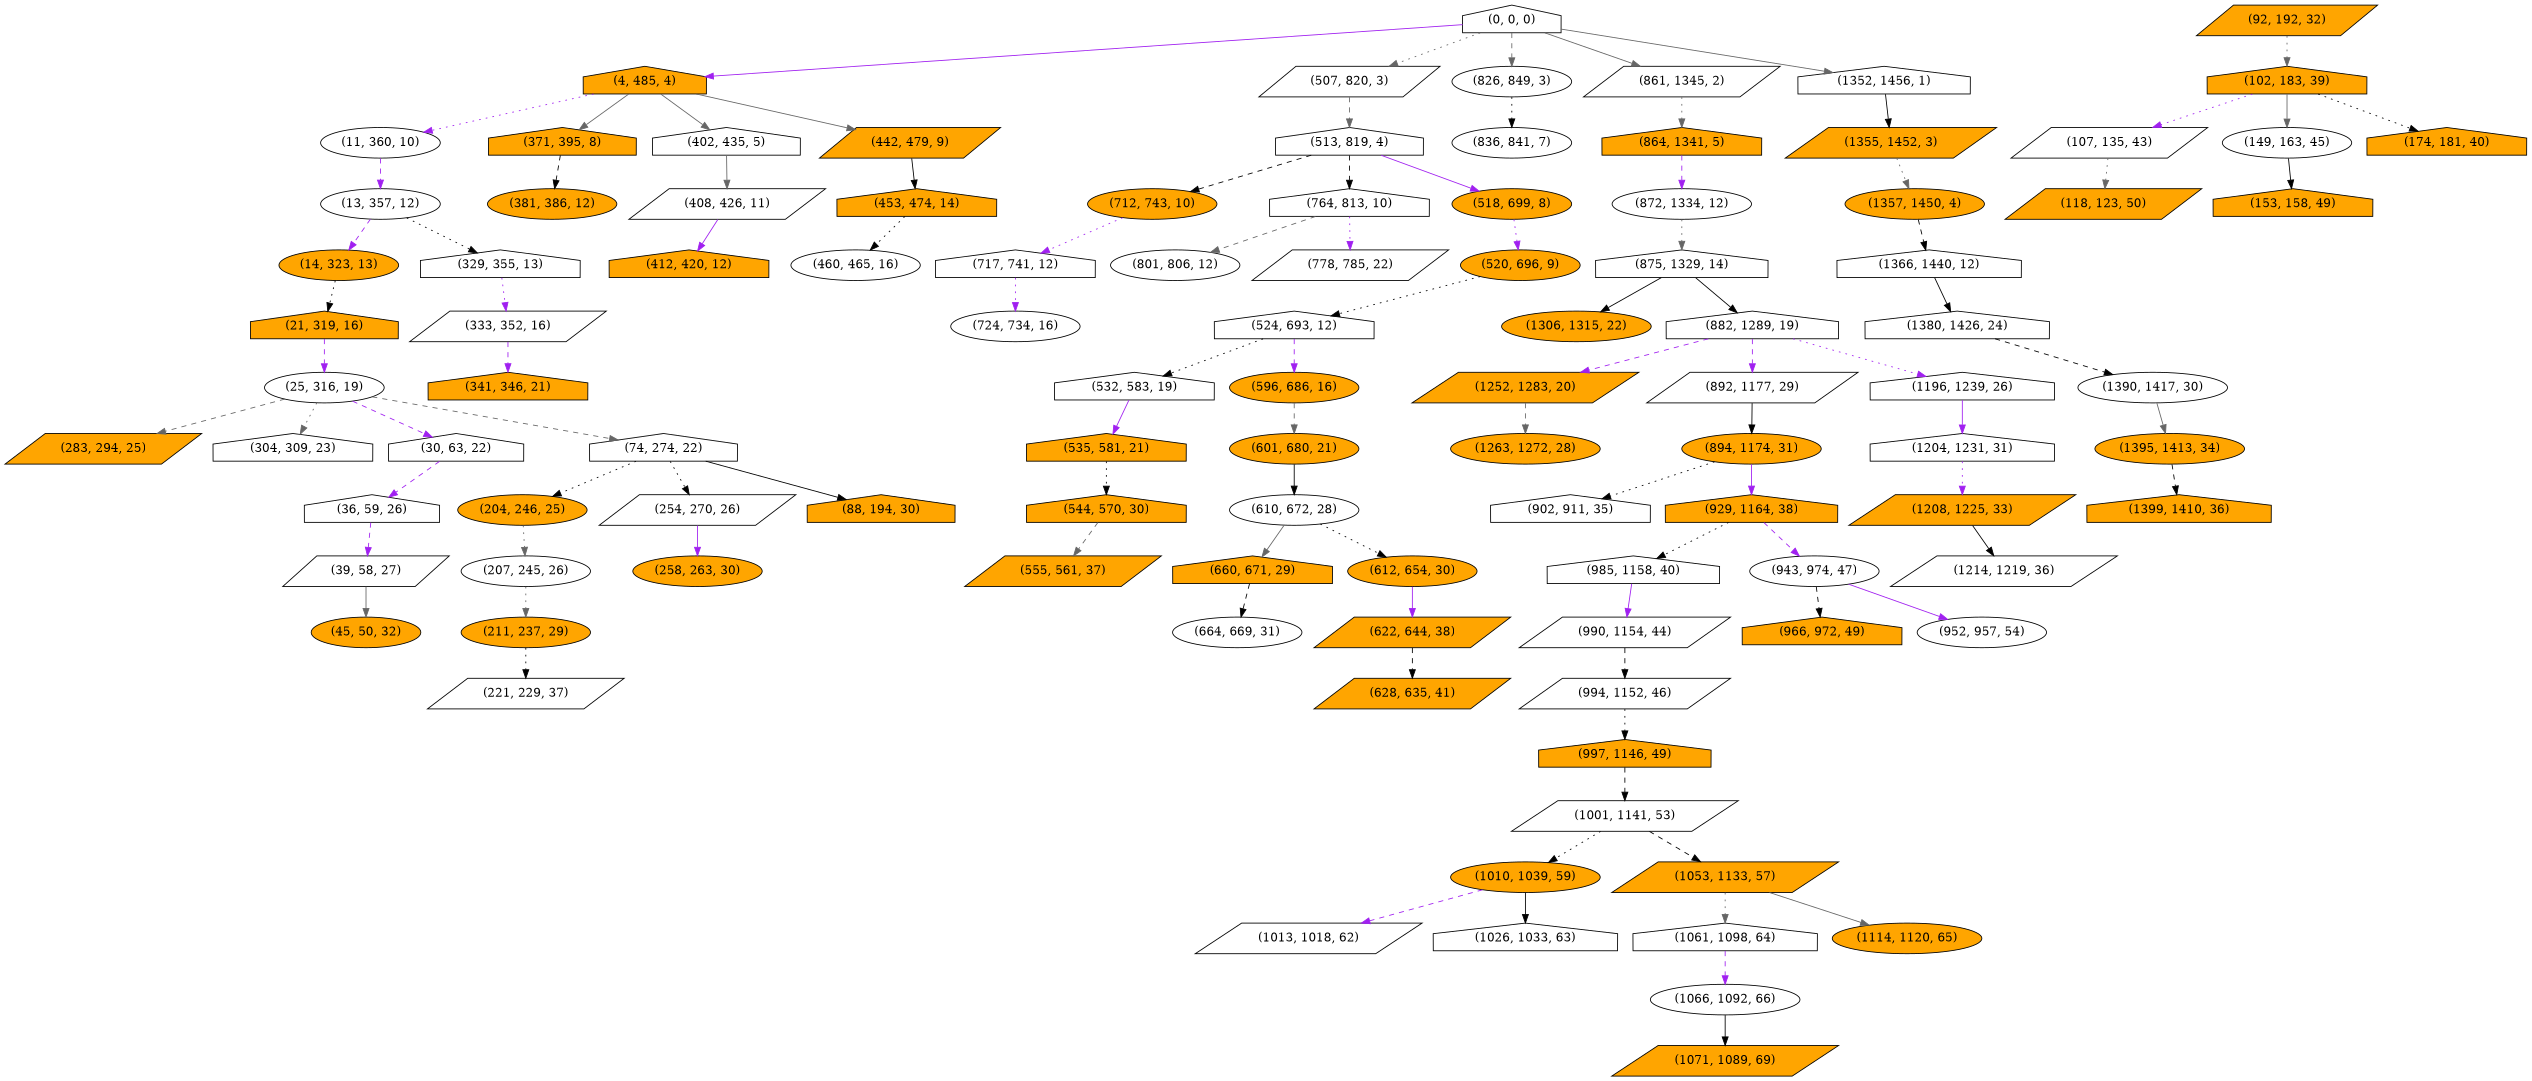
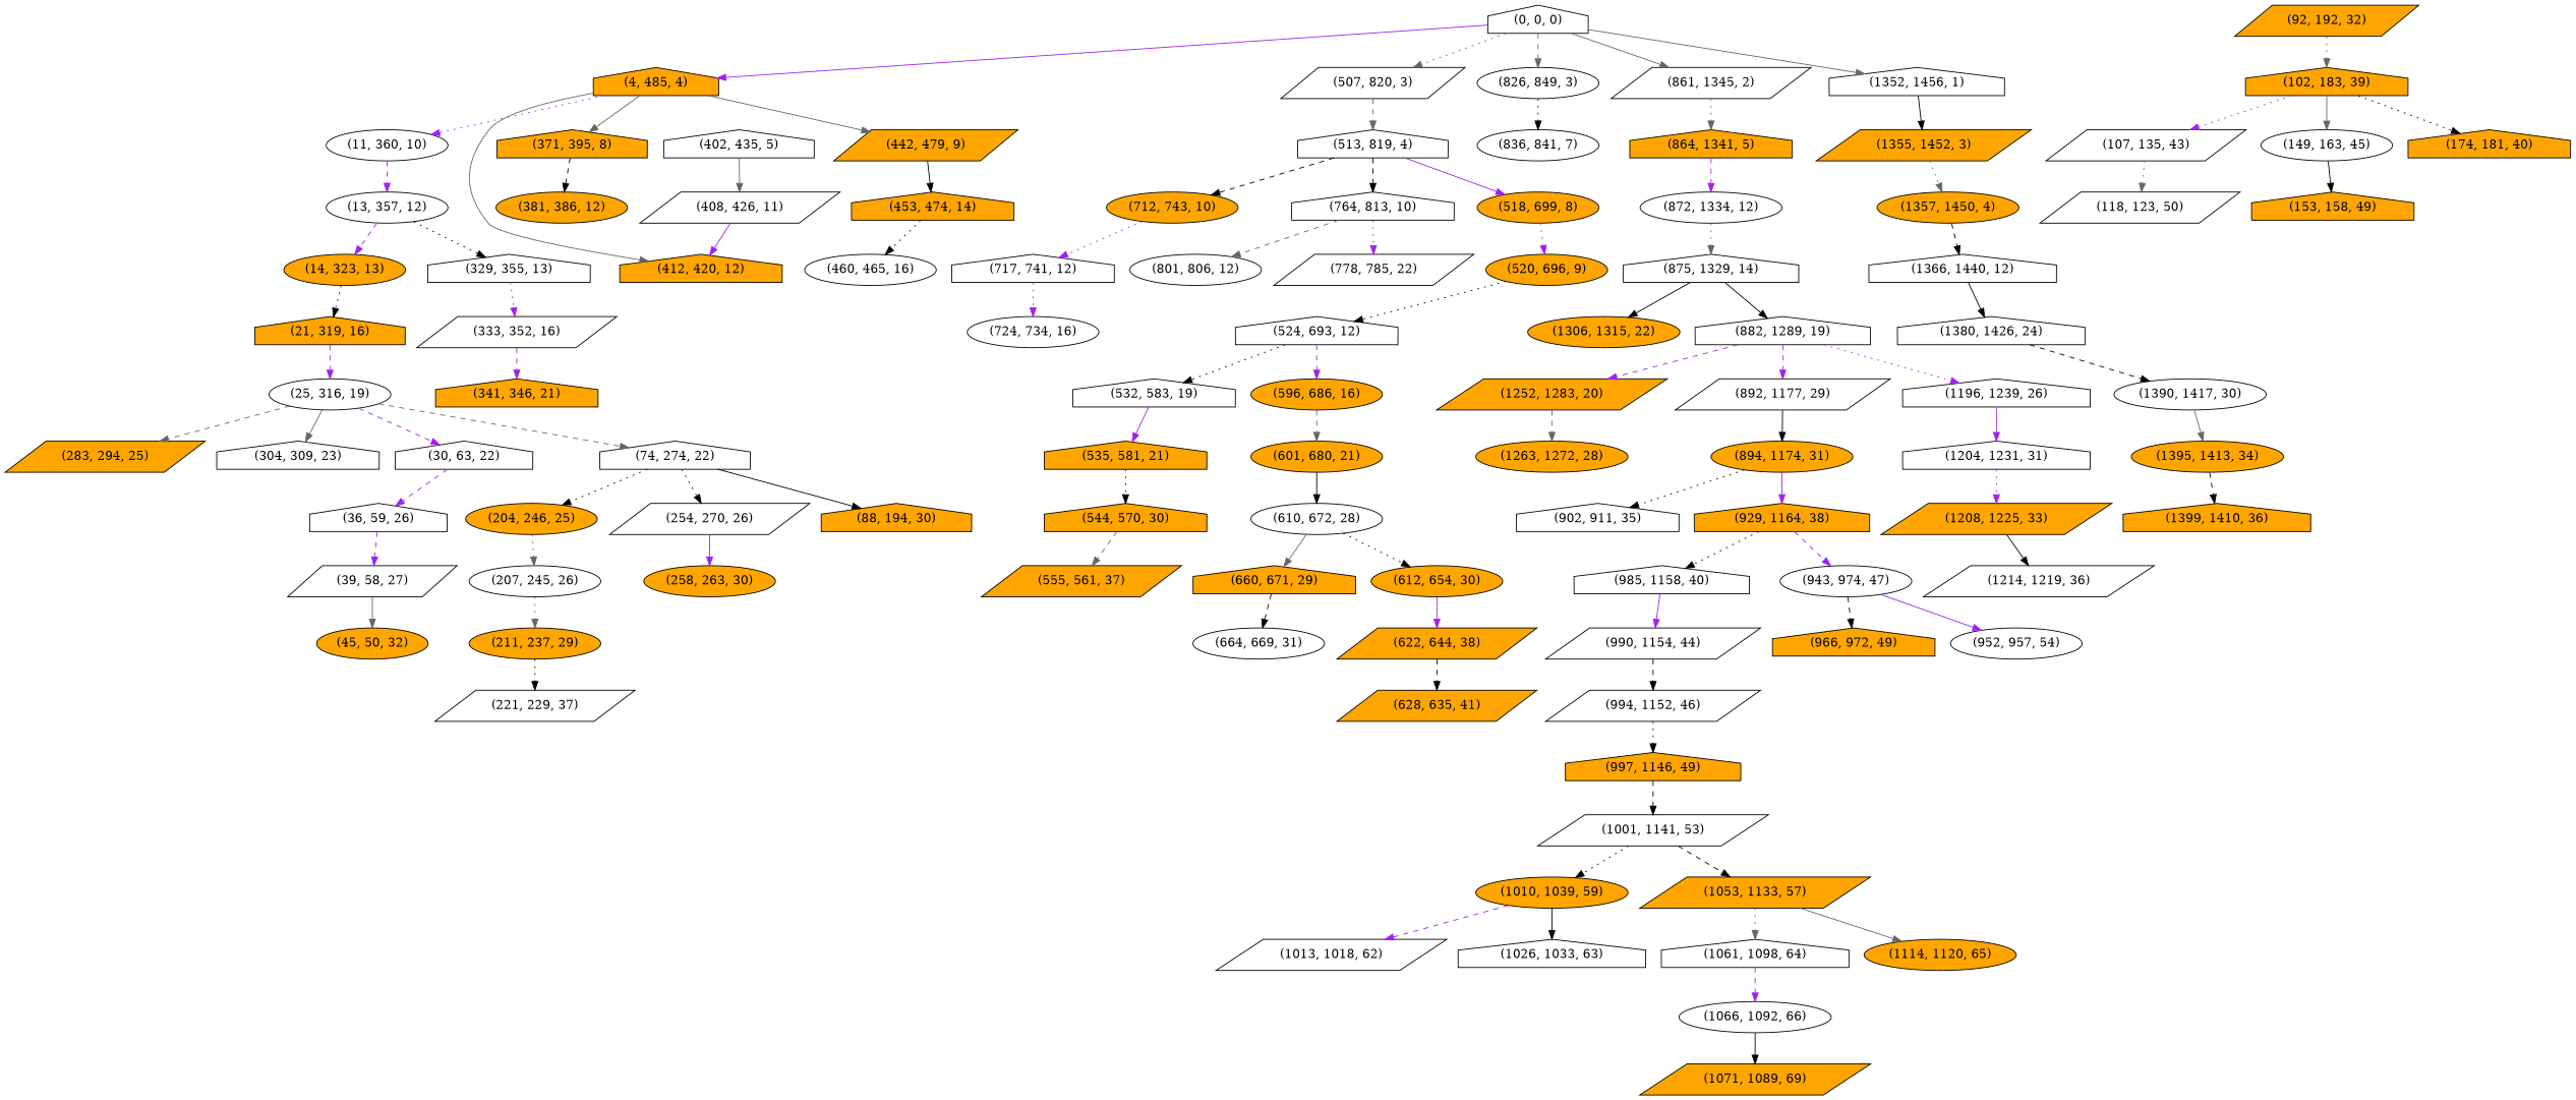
  digraph {
    node [fillcolor=white shape=house style=filled]
    edge [color=black style=dotted]
    "(4, 485, 4)" [fillcolor=orange]
    "(0, 0, 0)"
    "(507, 820, 3)" [shape=parallelogram]
    "(826, 849, 3)" [shape=ellipse]
    "(861, 1345, 2)" [shape=parallelogram]
    "(1352, 1456, 1)"
    "(11, 360, 10)" [shape=ellipse]
    "(371, 395, 8)" [fillcolor=orange]
    "(402, 435, 5)"
    "(442, 479, 9)" [fillcolor=orange shape=parallelogram]
    "(513, 819, 4)"
    "(836, 841, 7)" [shape=ellipse]
    "(864, 1341, 5)" [fillcolor=orange]
    "(1355, 1452, 3)" [fillcolor=orange shape=parallelogram]
    "(13, 357, 12)" [shape=ellipse]
    "(381, 386, 12)" [fillcolor=orange shape=ellipse]
    "(408, 426, 11)" [shape=parallelogram]
    "(453, 474, 14)" [fillcolor=orange]
    "(14, 323, 13)" [fillcolor=orange shape=ellipse]
    "(329, 355, 13)"
    "(21, 319, 16)" [fillcolor=orange]
    "(333, 352, 16)" [shape=parallelogram]
    "(25, 316, 19)" [shape=ellipse]
    "(30, 63, 22)"
    "(74, 274, 22)"
    "(283, 294, 25)" [fillcolor=orange shape=parallelogram]
    "(304, 309, 23)"
    "(36, 59, 26)"
    "(88, 194, 30)" [fillcolor=orange]
    "(204, 246, 25)" [fillcolor=orange shape=ellipse]
    "(254, 270, 26)" [shape=parallelogram]
    "(39, 58, 27)" [shape=parallelogram]
    "(45, 50, 32)" [fillcolor=orange shape=ellipse]
    "(207, 245, 26)" [shape=ellipse]
    "(258, 263, 30)" [fillcolor=orange shape=ellipse]
    "(92, 192, 32)" [fillcolor=orange shape=parallelogram]
    "(102, 183, 39)" [fillcolor=orange]
    "(107, 135, 43)" [shape=parallelogram]
    "(149, 163, 45)" [shape=ellipse]
    "(174, 181, 40)" [fillcolor=orange]
-   "(118, 123, 50)" [fillcolor=orange shape=parallelogram]
+   "(118, 123, 50)" [shape=parallelogram]
    "(153, 158, 49)" [fillcolor=orange]
    "(211, 237, 29)" [fillcolor=orange shape=ellipse]
    "(221, 229, 37)" [shape=parallelogram]
    "(341, 346, 21)" [fillcolor=orange]
    "(412, 420, 12)" [fillcolor=orange]
    "(460, 465, 16)" [shape=ellipse]
    "(518, 699, 8)" [fillcolor=orange shape=ellipse]
    "(712, 743, 10)" [fillcolor=orange shape=ellipse]
    "(764, 813, 10)"
    "(520, 696, 9)" [fillcolor=orange shape=ellipse]
    "(717, 741, 12)"
    "(778, 785, 22)" [shape=parallelogram]
    "(801, 806, 12)" [shape=ellipse]
    "(524, 693, 12)"
    "(532, 583, 19)"
    "(596, 686, 16)" [fillcolor=orange shape=ellipse]
    "(535, 581, 21)" [fillcolor=orange]
    "(601, 680, 21)" [fillcolor=orange shape=ellipse]
    "(544, 570, 30)" [fillcolor=orange]
    "(555, 561, 37)" [fillcolor=orange shape=parallelogram]
    "(610, 672, 28)" [shape=ellipse]
    "(612, 654, 30)" [fillcolor=orange shape=ellipse]
    "(660, 671, 29)" [fillcolor=orange]
    "(622, 644, 38)" [fillcolor=orange shape=parallelogram]
    "(664, 669, 31)" [shape=ellipse]
    "(628, 635, 41)" [fillcolor=orange shape=parallelogram]
    "(724, 734, 16)" [shape=ellipse]
    "(872, 1334, 12)" [shape=ellipse]
    "(875, 1329, 14)"
    "(882, 1289, 19)"
    "(1306, 1315, 22)" [fillcolor=orange shape=ellipse]
    "(892, 1177, 29)" [shape=parallelogram]
    "(1196, 1239, 26)"
    "(1252, 1283, 20)" [fillcolor=orange shape=parallelogram]
    "(894, 1174, 31)" [fillcolor=orange shape=ellipse]
    "(1204, 1231, 31)"
    "(1263, 1272, 28)" [fillcolor=orange shape=ellipse]
    "(902, 911, 35)"
    "(929, 1164, 38)" [fillcolor=orange]
    "(943, 974, 47)" [shape=ellipse]
    "(985, 1158, 40)"
    "(952, 957, 54)" [shape=ellipse]
    "(966, 972, 49)" [fillcolor=orange]
    "(990, 1154, 44)" [shape=parallelogram]
    "(994, 1152, 46)" [shape=parallelogram]
    "(997, 1146, 49)" [fillcolor=orange]
    "(1001, 1141, 53)" [shape=parallelogram]
    "(1010, 1039, 59)" [fillcolor=orange shape=ellipse]
    "(1053, 1133, 57)" [fillcolor=orange shape=parallelogram]
    "(1013, 1018, 62)" [shape=parallelogram]
    "(1026, 1033, 63)"
    "(1061, 1098, 64)"
    "(1114, 1120, 65)" [fillcolor=orange shape=ellipse]
    "(1066, 1092, 66)" [shape=ellipse]
    "(1071, 1089, 69)" [fillcolor=orange shape=parallelogram]
    "(1208, 1225, 33)" [fillcolor=orange shape=parallelogram]
    "(1214, 1219, 36)" [shape=parallelogram]
    "(1357, 1450, 4)" [fillcolor=orange shape=ellipse]
    "(1366, 1440, 12)"
    "(1380, 1426, 24)"
    "(1390, 1417, 30)" [shape=ellipse]
    "(1395, 1413, 34)" [fillcolor=orange shape=ellipse]
    "(1399, 1410, 36)" [fillcolor=orange]
    "(4, 485, 4)" -> "(11, 360, 10)" [color=purple]
    "(4, 485, 4)" -> "(371, 395, 8)" [color=gray40 style=solid]
-   "(4, 485, 4)" -> "(402, 435, 5)" [color=gray40 style=solid]
+   "(4, 485, 4)" -> "(412, 420, 12)" [color=gray40 style=solid]
    "(4, 485, 4)" -> "(442, 479, 9)" [color=gray40 style=solid]
    "(0, 0, 0)" -> "(4, 485, 4)" [color=purple style=solid]
    "(0, 0, 0)" -> "(507, 820, 3)" [color=gray40]
    "(0, 0, 0)" -> "(826, 849, 3)" [color=gray40 style=dashed]
    "(0, 0, 0)" -> "(861, 1345, 2)" [color=gray40 style=solid]
    "(0, 0, 0)" -> "(1352, 1456, 1)" [color=gray40 style=solid]
    "(507, 820, 3)" -> "(513, 819, 4)" [color=gray40 style=dashed]
    "(826, 849, 3)" -> "(836, 841, 7)"
    "(861, 1345, 2)" -> "(864, 1341, 5)" [color=gray40]
    "(1352, 1456, 1)" -> "(1355, 1452, 3)" [style=solid]
    "(11, 360, 10)" -> "(13, 357, 12)" [color=purple style=dashed]
    "(371, 395, 8)" -> "(381, 386, 12)" [style=dashed]
    "(402, 435, 5)" -> "(408, 426, 11)" [color=gray40 style=solid]
    "(442, 479, 9)" -> "(453, 474, 14)" [style=solid]
    "(513, 819, 4)" -> "(518, 699, 8)" [color=purple style=solid]
    "(513, 819, 4)" -> "(712, 743, 10)" [style=dashed]
    "(513, 819, 4)" -> "(764, 813, 10)" [style=dashed]
    "(864, 1341, 5)" -> "(872, 1334, 12)" [color=purple style=dashed]
    "(1355, 1452, 3)" -> "(1357, 1450, 4)" [color=gray40]
    "(13, 357, 12)" -> "(14, 323, 13)" [color=purple style=dashed]
    "(13, 357, 12)" -> "(329, 355, 13)"
    "(408, 426, 11)" -> "(412, 420, 12)" [color=purple style=solid]
    "(453, 474, 14)" -> "(460, 465, 16)"
    "(14, 323, 13)" -> "(21, 319, 16)"
    "(329, 355, 13)" -> "(333, 352, 16)" [color=purple]
    "(21, 319, 16)" -> "(25, 316, 19)" [color=purple style=dashed]
    "(333, 352, 16)" -> "(341, 346, 21)" [color=purple style=dashed]
    "(25, 316, 19)" -> "(30, 63, 22)" [color=purple style=dashed]
    "(25, 316, 19)" -> "(74, 274, 22)" [color=gray40 style=dashed]
    "(25, 316, 19)" -> "(283, 294, 25)" [color=gray40 style=dashed]
-   "(25, 316, 19)" -> "(304, 309, 23)" [color=gray40]
+   "(25, 316, 19)" -> "(304, 309, 23)" [color=gray40 style=solid]
    "(30, 63, 22)" -> "(36, 59, 26)" [color=purple style=dashed]
    "(74, 274, 22)" -> "(88, 194, 30)" [style=solid]
    "(74, 274, 22)" -> "(204, 246, 25)"
    "(74, 274, 22)" -> "(254, 270, 26)"
    "(36, 59, 26)" -> "(39, 58, 27)" [color=purple style=dashed]
    "(204, 246, 25)" -> "(207, 245, 26)" [color=gray40]
    "(254, 270, 26)" -> "(258, 263, 30)" [color=purple style=solid]
    "(39, 58, 27)" -> "(45, 50, 32)" [color=gray40 style=solid]
    "(207, 245, 26)" -> "(211, 237, 29)" [color=gray40]
    "(92, 192, 32)" -> "(102, 183, 39)" [color=gray40]
    "(102, 183, 39)" -> "(107, 135, 43)" [color=purple]
    "(102, 183, 39)" -> "(149, 163, 45)" [color=gray40 style=solid]
    "(102, 183, 39)" -> "(174, 181, 40)"
    "(107, 135, 43)" -> "(118, 123, 50)" [color=gray40]
    "(149, 163, 45)" -> "(153, 158, 49)" [style=solid]
    "(211, 237, 29)" -> "(221, 229, 37)"
    "(518, 699, 8)" -> "(520, 696, 9)" [color=purple]
    "(712, 743, 10)" -> "(717, 741, 12)" [color=purple]
    "(764, 813, 10)" -> "(778, 785, 22)" [color=purple]
    "(764, 813, 10)" -> "(801, 806, 12)" [color=gray40 style=dashed]
    "(520, 696, 9)" -> "(524, 693, 12)"
    "(717, 741, 12)" -> "(724, 734, 16)" [color=purple]
    "(524, 693, 12)" -> "(532, 583, 19)"
    "(524, 693, 12)" -> "(596, 686, 16)" [color=purple style=dashed]
    "(532, 583, 19)" -> "(535, 581, 21)" [color=purple style=solid]
    "(596, 686, 16)" -> "(601, 680, 21)" [color=gray40 style=dashed]
    "(535, 581, 21)" -> "(544, 570, 30)"
    "(601, 680, 21)" -> "(610, 672, 28)" [style=solid]
    "(544, 570, 30)" -> "(555, 561, 37)" [color=gray40 style=dashed]
    "(610, 672, 28)" -> "(612, 654, 30)"
    "(610, 672, 28)" -> "(660, 671, 29)" [color=gray40 style=solid]
    "(612, 654, 30)" -> "(622, 644, 38)" [color=purple style=solid]
    "(660, 671, 29)" -> "(664, 669, 31)" [style=dashed]
    "(622, 644, 38)" -> "(628, 635, 41)" [style=dashed]
    "(872, 1334, 12)" -> "(875, 1329, 14)" [color=gray40]
    "(875, 1329, 14)" -> "(882, 1289, 19)" [style=solid]
    "(875, 1329, 14)" -> "(1306, 1315, 22)" [style=solid]
    "(882, 1289, 19)" -> "(892, 1177, 29)" [color=purple style=dashed]
    "(882, 1289, 19)" -> "(1196, 1239, 26)" [color=purple]
    "(882, 1289, 19)" -> "(1252, 1283, 20)" [color=purple style=dashed]
    "(892, 1177, 29)" -> "(894, 1174, 31)" [style=solid]
    "(1196, 1239, 26)" -> "(1204, 1231, 31)" [color=purple style=solid]
    "(1252, 1283, 20)" -> "(1263, 1272, 28)" [color=gray40 style=dashed]
    "(894, 1174, 31)" -> "(902, 911, 35)"
    "(894, 1174, 31)" -> "(929, 1164, 38)" [color=purple style=solid]
    "(1204, 1231, 31)" -> "(1208, 1225, 33)" [color=purple]
    "(929, 1164, 38)" -> "(943, 974, 47)" [color=purple style=dashed]
    "(929, 1164, 38)" -> "(985, 1158, 40)"
    "(943, 974, 47)" -> "(952, 957, 54)" [color=purple style=solid]
    "(943, 974, 47)" -> "(966, 972, 49)" [style=dashed]
    "(985, 1158, 40)" -> "(990, 1154, 44)" [color=purple style=solid]
    "(990, 1154, 44)" -> "(994, 1152, 46)" [style=dashed]
    "(994, 1152, 46)" -> "(997, 1146, 49)"
    "(997, 1146, 49)" -> "(1001, 1141, 53)" [style=dashed]
    "(1001, 1141, 53)" -> "(1010, 1039, 59)"
    "(1001, 1141, 53)" -> "(1053, 1133, 57)" [style=dashed]
    "(1010, 1039, 59)" -> "(1013, 1018, 62)" [color=purple style=dashed]
    "(1010, 1039, 59)" -> "(1026, 1033, 63)" [style=solid]
    "(1053, 1133, 57)" -> "(1061, 1098, 64)" [color=gray40]
    "(1053, 1133, 57)" -> "(1114, 1120, 65)" [color=gray40 style=solid]
    "(1061, 1098, 64)" -> "(1066, 1092, 66)" [color=purple style=dashed]
    "(1066, 1092, 66)" -> "(1071, 1089, 69)" [style=solid]
    "(1208, 1225, 33)" -> "(1214, 1219, 36)" [style=solid]
    "(1357, 1450, 4)" -> "(1366, 1440, 12)" [style=dashed]
    "(1366, 1440, 12)" -> "(1380, 1426, 24)" [style=solid]
    "(1380, 1426, 24)" -> "(1390, 1417, 30)" [style=dashed]
    "(1390, 1417, 30)" -> "(1395, 1413, 34)" [color=gray40 style=solid]
    "(1395, 1413, 34)" -> "(1399, 1410, 36)" [style=dashed]
  }
